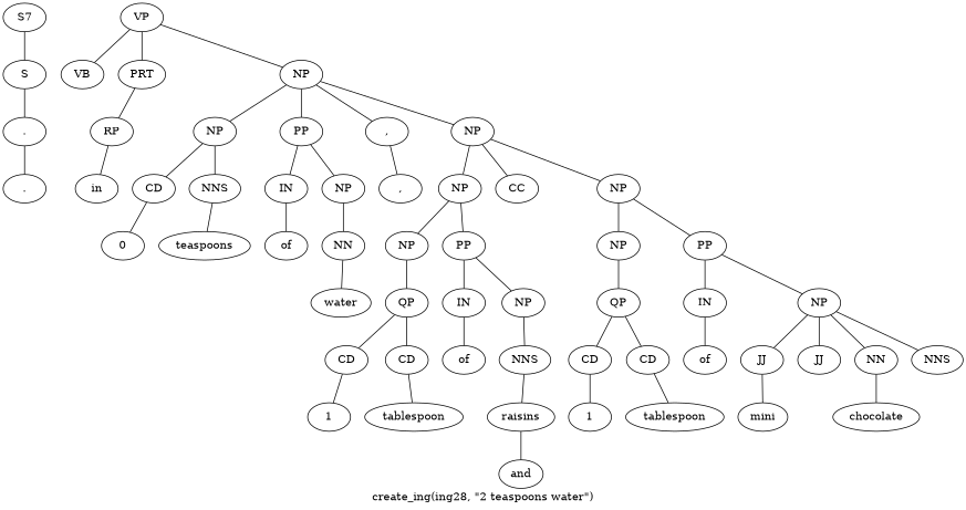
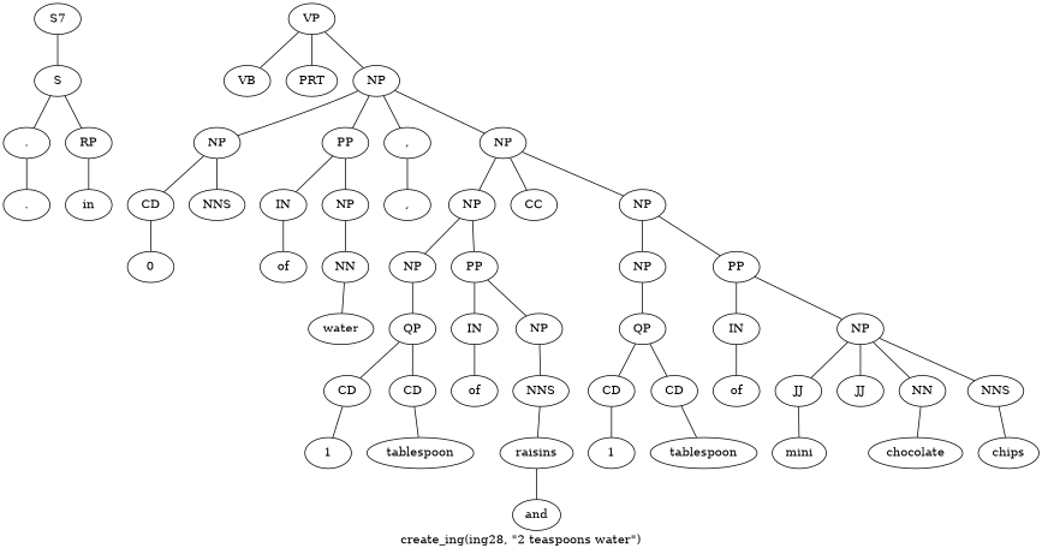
  graph {
    label="create_ing(ing28, \"2 teaspoons water\")"
    n1 [label=S7]
    n2 [label=S]
    n3 [label="."]
    n4 [label=VP]
    n5 [label=VB]
    n6 [label=PRT]
    n7 [label=NP]
    n8 [label="."]
    n9 [label=RP]
    n10 [label=NP]
    n11 [label=PP]
    n12 [label=","]
    n13 [label=NP]
    n14 [label=in]
    n15 [label=CD]
    n16 [label=NNS]
    n17 [label=IN]
    n18 [label=NP]
    n19 [label=","]
    n20 [label=NP]
    n21 [label=CC]
    n22 [label=NP]
    n23 [label=0]
-   n24 [label=teaspoons]
    n25 [label=of]
    n26 [label=NN]
    n27 [label=water]
    n28 [label=NP]
    n29 [label=PP]
    n30 [label=NP]
    n31 [label=PP]
    n32 [label=QP]
    n33 [label=IN]
    n34 [label=NP]
    n35 [label=CD]
    n36 [label=CD]
    n37 [label=1]
    n38 [label=tablespoon]
    n39 [label=of]
    n40 [label=NNS]
    n41 [label=raisins]
    n42 [label=and]
    n43 [label=QP]
    n44 [label=IN]
    n45 [label=NP]
    n46 [label=CD]
    n47 [label=CD]
    n48 [label=1]
    n49 [label=tablespoon]
    n50 [label=of]
    n51 [label=JJ]
    n52 [label=JJ]
    n53 [label=NN]
    n54 [label=NNS]
    n55 [label=mini]
    n56 [label=chocolate]
+   n57 [label=chips]
    n1 -- n2
    n2 -- n3
    n3 -- n8
    n4 -- n5
    n4 -- n6
    n4 -- n7
-   n6 -- n9
+   n2 -- n9
    n7 -- n10
    n7 -- n11
    n7 -- n12
    n7 -- n13
    n9 -- n14
    n10 -- n15
    n10 -- n16
    n11 -- n17
    n11 -- n18
    n12 -- n19
    n13 -- n20
    n13 -- n21
    n13 -- n22
    n15 -- n23
-   n16 -- n24
    n17 -- n25
    n18 -- n26
    n20 -- n28
    n20 -- n29
    n22 -- n30
    n22 -- n31
    n26 -- n27
    n28 -- n32
    n29 -- n33
    n29 -- n34
    n30 -- n43
    n31 -- n44
    n31 -- n45
    n32 -- n35
    n32 -- n36
    n33 -- n39
    n34 -- n40
    n35 -- n37
    n36 -- n38
    n40 -- n41
    n41 -- n42
    n43 -- n46
    n43 -- n47
    n44 -- n50
    n45 -- n51
    n45 -- n52
    n45 -- n53
    n45 -- n54
    n46 -- n48
    n47 -- n49
    n51 -- n55
    n53 -- n56
+   n54 -- n57
  }
